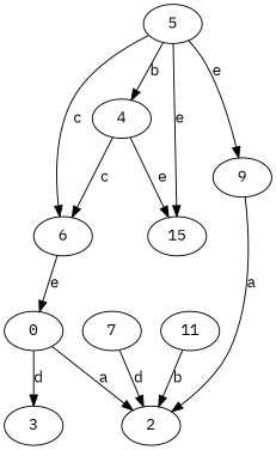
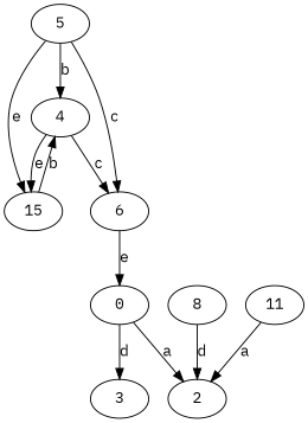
  strict digraph {
    fontname="IBM Plex Mono"
    node [fontname="IBM Plex Mono"]
    edge [fontname="IBM Plex Mono"]
    0
    2
    3
-   8 [label=7]
+   8
    4
    6
    n7 [label=15]
    11
-   9
    n10 [label=5]
    0 -> 2 [label=a]
    0 -> 3 [label=d]
    8 -> 2 [label=d]
    4 -> 6 [label=c]
    4 -> n7 [label=e]
    6 -> 0 [label=e]
-   11 -> 2 [label=b]
-   9 -> 2 [label=a]
+   n7 -> 4 [label=b]
+   11 -> 2 [label=a]
    n10 -> 4 [label=b]
    n10 -> 6 [label=c]
    n10 -> n7 [label=e]
-   n10 -> 9 [label=e]
  }
